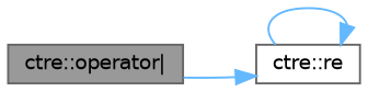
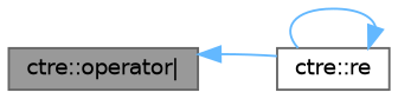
  digraph {
    rankdir=LR
    node [fontname=Helvetica fontsize=10 shape=box style=filled]
    edge [color=steelblue1 fontname=Helvetica fontsize=10 labelfontname=Helvetica labelfontsize=10 style=solid]
    n1 [color=gray40 fillcolor=grey60 fontcolor=black height=0.2 label="ctre::operator\|" width=0.4]
    n2 [color=grey40 fillcolor=white height=0.2 label="ctre::re" width=0.4]
-   n1 -> n2
+   n2 -> n1
    n2 -> n2
  }
